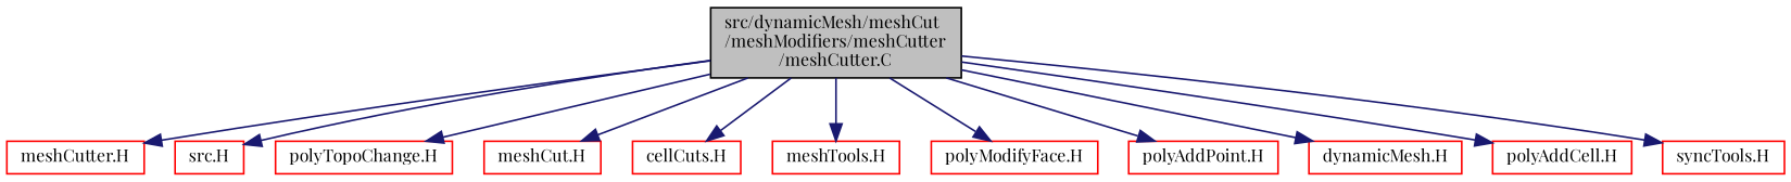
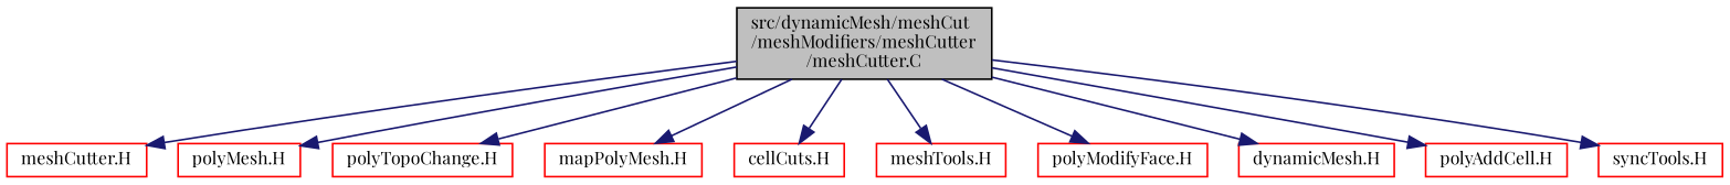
  digraph {
    fontname="Playfair Display"
    node [color=red fontname="Playfair Display" fontsize=10 shape=record]
    edge [color=midnightblue fontname="Playfair Display" fontsize=10 labelfontname=Helvetica labelfontsize=10 style=solid]
    n1 [color=black fillcolor=grey75 fontcolor=black height=0.2 label="src/dynamicMesh/meshCut\l/meshModifiers/meshCutter\l/meshCutter.C" style=filled width=0.4]
    n2 [height=0.2 label="meshCutter.H" width=0.4]
-   n3 [height=0.2 label="src.H" width=0.4]
+   n3 [height=0.2 label="polyMesh.H" width=0.4]
    n4 [height=0.2 label="polyTopoChange.H" width=0.4]
-   n5 [height=0.2 label="meshCut.H" width=0.4]
+   n5 [height=0.2 label="mapPolyMesh.H" width=0.4]
    n6 [height=0.2 label="cellCuts.H" width=0.4]
    n7 [height=0.2 label="meshTools.H" width=0.4]
    n8 [height=0.2 label="polyModifyFace.H" width=0.4]
-   n9 [height=0.2 label="polyAddPoint.H" width=0.4]
    n10 [height=0.2 label="dynamicMesh.H" width=0.4]
    n11 [height=0.2 label="polyAddCell.H" width=0.4]
    n12 [height=0.2 label="syncTools.H" width=0.4]
    n1 -> n2
    n1 -> n3
    n1 -> n4
    n1 -> n5
    n1 -> n6
    n1 -> n7
    n1 -> n8
-   n1 -> n9
    n1 -> n10
    n1 -> n11
    n1 -> n12
  }
